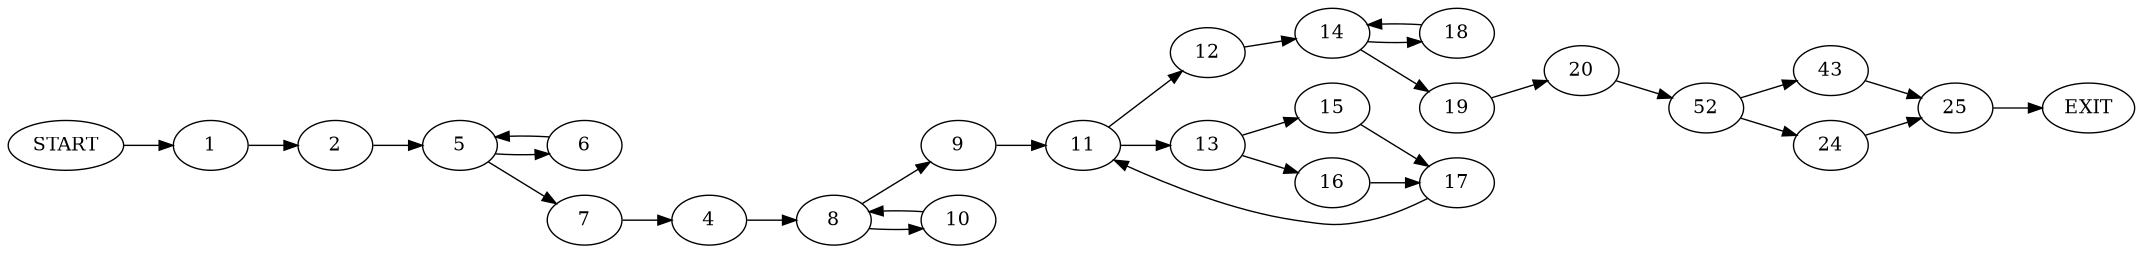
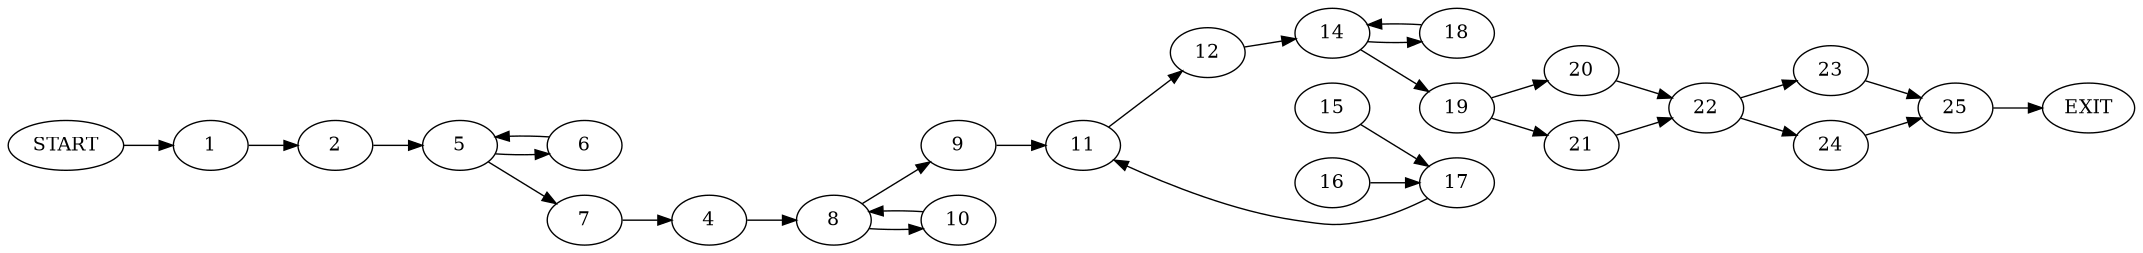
  digraph {
    rankdir=LR
    n1 [label=START]
    1
    2
    n4 [label=EXIT]
    5
    6
    7
    4
    8
    9
    10
    11
    12
-   13
    14
    15
    16
    18
    19
    17
    20
-   22 [label=52]
-   23 [label=43]
+   21
+   22
+   23
    24
    25
    n1 -> 1
    1 -> 2
    2 -> 5
    5 -> 6
    5 -> 7
    6 -> 5
    7 -> 4
    4 -> 8
    8 -> 9
    8 -> 10
    9 -> 11
    10 -> 8
    11 -> 12
-   11 -> 13
    12 -> 14
-   13 -> 15
-   13 -> 16
    14 -> 18
    14 -> 19
    15 -> 17
    16 -> 17
    18 -> 14
    19 -> 20
+   19 -> 21
    17 -> 11
    20 -> 22
+   21 -> 22
    22 -> 23
    22 -> 24
    23 -> 25
    24 -> 25
    25 -> n4
  }
